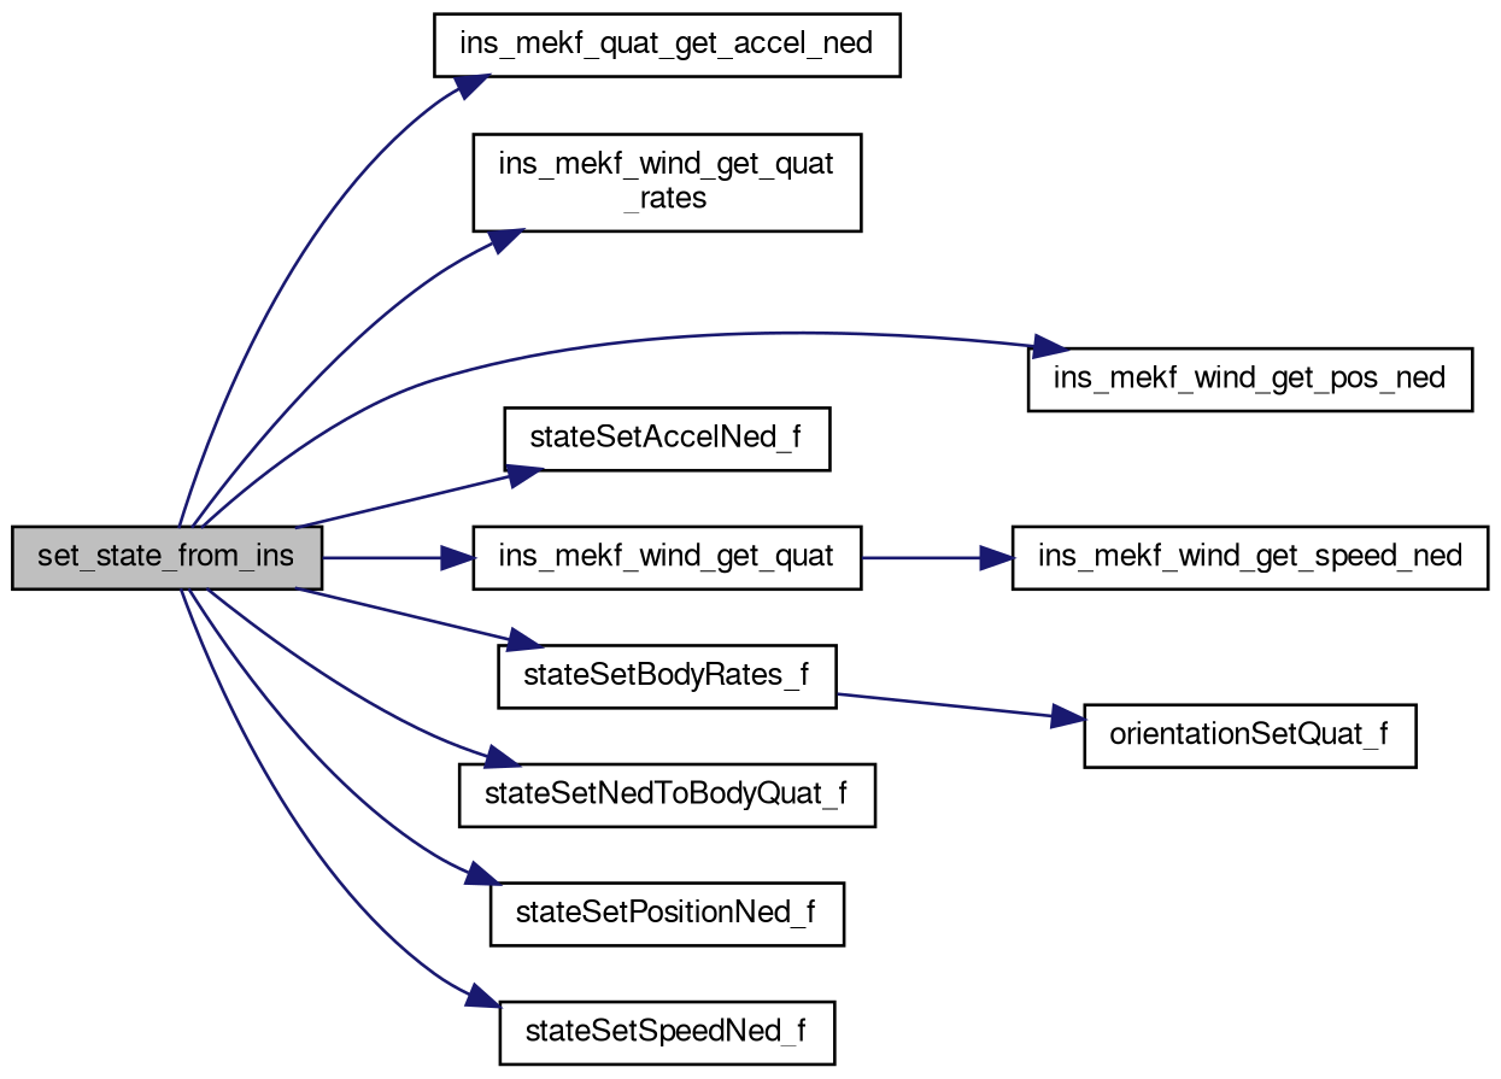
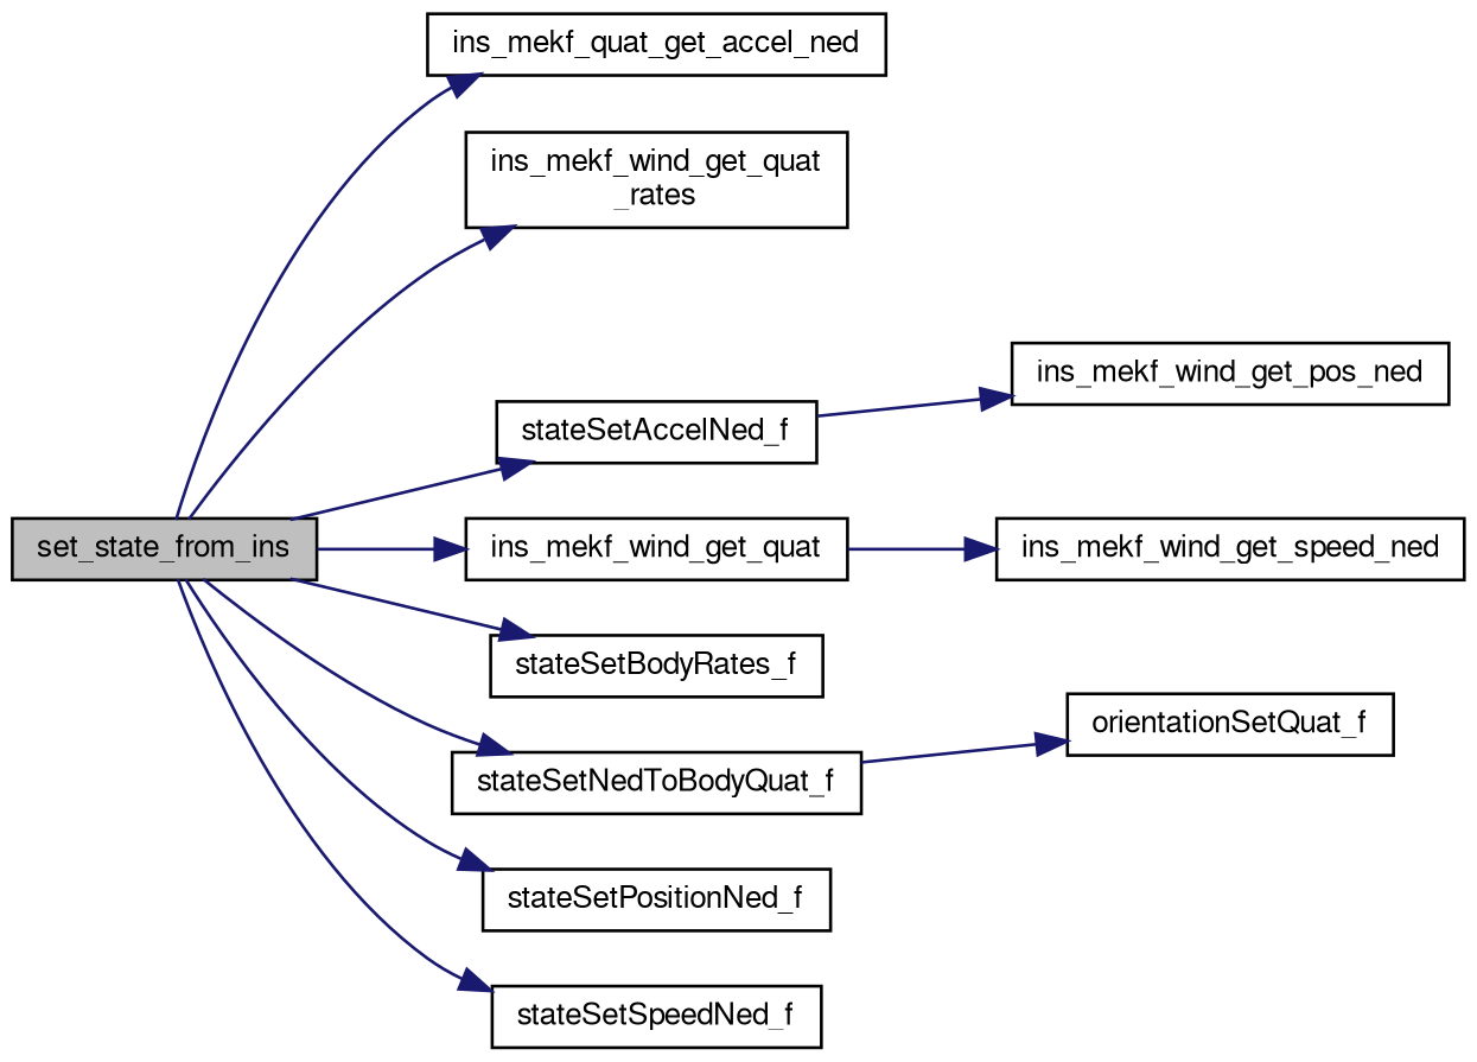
  digraph {
    rankdir=LR
    node [color=black fillcolor=white fontname=FreeSans fontsize=10 shape=record style=filled]
    edge [color=midnightblue fontname=FreeSans fontsize=10 labelfontname=FreeSans labelfontsize=10 style=solid]
    n1 [fillcolor=grey75 fontcolor=black height=0.2 label=set_state_from_ins width=0.4]
    n2 [height=0.2 label=ins_mekf_quat_get_accel_ned width=0.4]
    n3 [height=0.2 label="ins_mekf_wind_get_quat\l_rates" width=0.4]
    n4 [height=0.2 label=ins_mekf_wind_get_pos_ned width=0.4]
    n5 [height=0.2 label=ins_mekf_wind_get_quat width=0.4]
    n6 [height=0.2 label=stateSetAccelNed_f width=0.4]
    n7 [height=0.2 label=stateSetBodyRates_f width=0.4]
    n8 [height=0.2 label=stateSetNedToBodyQuat_f width=0.4]
    n9 [height=0.2 label=stateSetPositionNed_f width=0.4]
    n10 [height=0.2 label=stateSetSpeedNed_f width=0.4]
    n11 [height=0.2 label=ins_mekf_wind_get_speed_ned width=0.4]
    n12 [height=0.2 label=orientationSetQuat_f width=0.4]
    n1 -> n2
    n1 -> n3
-   n1 -> n4
+   n6 -> n4
    n1 -> n5
    n1 -> n6
    n1 -> n7
    n1 -> n8
    n1 -> n9
    n1 -> n10
    n5 -> n11
-   n7 -> n12
+   n8 -> n12
  }
